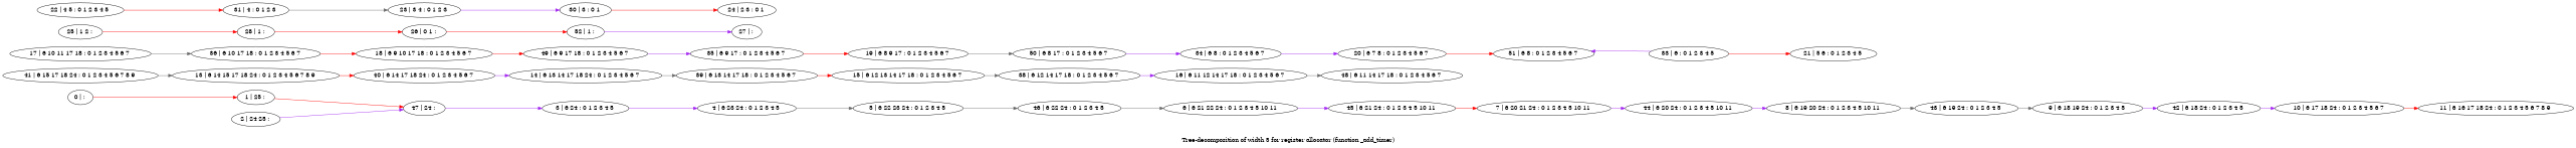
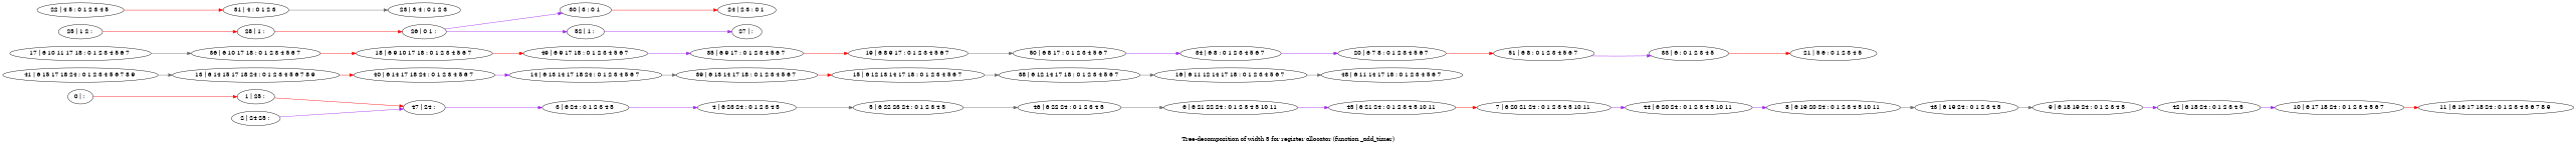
  digraph {
    label="Tree-decomposition of width 5 for register allocator (function _add_timer)"
    rankdir=LR
    edge [color=purple]
    n1 [label="0 | : "]
    n2 [label="1 | 25 : "]
    n3 [label="47 | 24 : "]
    n4 [label="2 | 24 25 : "]
    n5 [label="3 | 6 24 : 0 1 2 3 4 5 "]
    n6 [label="4 | 6 23 24 : 0 1 2 3 4 5 "]
    n7 [label="5 | 6 22 23 24 : 0 1 2 3 4 5 "]
    n8 [label="46 | 6 22 24 : 0 1 2 3 4 5 "]
    n9 [label="6 | 6 21 22 24 : 0 1 2 3 4 5 10 11 "]
    n10 [label="45 | 6 21 24 : 0 1 2 3 4 5 10 11 "]
    n11 [label="7 | 6 20 21 24 : 0 1 2 3 4 5 10 11 "]
    n12 [label="44 | 6 20 24 : 0 1 2 3 4 5 10 11 "]
    n13 [label="8 | 6 19 20 24 : 0 1 2 3 4 5 10 11 "]
    n14 [label="43 | 6 19 24 : 0 1 2 3 4 5 "]
    n15 [label="9 | 6 18 19 24 : 0 1 2 3 4 5 "]
    n16 [label="42 | 6 18 24 : 0 1 2 3 4 5 "]
    n17 [label="10 | 6 17 18 24 : 0 1 2 3 4 5 6 7 "]
    n18 [label="11 | 6 16 17 18 24 : 0 1 2 3 4 5 6 7 8 9 "]
    n19 [label="41 | 6 15 17 18 24 : 0 1 2 3 4 5 6 7 8 9 "]
    n20 [label="13 | 6 14 15 17 18 24 : 0 1 2 3 4 5 6 7 8 9 "]
    n21 [label="40 | 6 14 17 18 24 : 0 1 2 3 4 5 6 7 "]
    n22 [label="14 | 6 13 14 17 18 24 : 0 1 2 3 4 5 6 7 "]
    n23 [label="39 | 6 13 14 17 18 : 0 1 2 3 4 5 6 7 "]
    n24 [label="15 | 6 12 13 14 17 18 : 0 1 2 3 4 5 6 7 "]
    n25 [label="38 | 6 12 14 17 18 : 0 1 2 3 4 5 6 7 "]
    n26 [label="16 | 6 11 12 14 17 18 : 0 1 2 3 4 5 6 7 "]
    n27 [label="48 | 6 11 14 17 18 : 0 1 2 3 4 5 6 7 "]
    n28 [label="17 | 6 10 11 17 18 : 0 1 2 3 4 5 6 7 "]
    n29 [label="36 | 6 10 17 18 : 0 1 2 3 4 5 6 7 "]
    n30 [label="18 | 6 9 10 17 18 : 0 1 2 3 4 5 6 7 "]
    n31 [label="49 | 6 9 17 18 : 0 1 2 3 4 5 6 7 "]
    n32 [label="35 | 6 9 17 : 0 1 2 3 4 5 6 7 "]
    n33 [label="19 | 6 8 9 17 : 0 1 2 3 4 5 6 7 "]
    n34 [label="50 | 6 8 17 : 0 1 2 3 4 5 6 7 "]
    n35 [label="34 | 6 8 : 0 1 2 3 4 5 6 7 "]
    n36 [label="20 | 6 7 8 : 0 1 2 3 4 5 6 7 "]
    n37 [label="51 | 6 8 : 0 1 2 3 4 5 6 7 "]
    n38 [label="33 | 6 : 0 1 2 3 4 5 "]
    n39 [label="21 | 5 6 : 0 1 2 3 4 5 "]
    n40 [label="22 | 4 5 : 0 1 2 3 4 5 "]
    n41 [label="31 | 4 : 0 1 2 3 "]
    n42 [label="23 | 3 4 : 0 1 2 3 "]
    n43 [label="30 | 3 : 0 1 "]
    n44 [label="24 | 2 3 : 0 1 "]
    n45 [label="25 | 1 2 : "]
    n46 [label="28 | 1 : "]
    n47 [label="26 | 0 1 : "]
    n48 [label="52 | 1 : "]
    n49 [label="27 | : "]
    n1 -> n2 [color=red]
    n2 -> n3 [color=red]
    n3 -> n5
    n4 -> n3
    n5 -> n6
    n6 -> n7 [color=gray40]
    n7 -> n8 [color=gray40]
    n8 -> n9 [color=gray40]
    n9 -> n10
    n10 -> n11 [color=red]
    n11 -> n12
    n12 -> n13
    n13 -> n14 [color=gray40]
    n14 -> n15 [color=gray40]
    n15 -> n16
    n16 -> n17
    n17 -> n18 [color=red]
    n19 -> n20 [color=gray40]
    n20 -> n21 [color=red]
    n21 -> n22
    n22 -> n23 [color=gray40]
    n23 -> n24 [color=red]
    n24 -> n25 [color=gray40]
-   n25 -> n26
+   n25 -> n26 [color=gray40]
    n26 -> n27 [color=gray40]
    n28 -> n29 [color=gray40]
    n29 -> n30 [color=red]
    n30 -> n31 [color=red]
    n31 -> n32
    n32 -> n33 [color=red]
    n33 -> n34 [color=gray40]
    n34 -> n35
    n35 -> n36
    n36 -> n37 [color=red]
-   n38 -> n37
+   n37 -> n38
    n38 -> n39 [color=red]
    n40 -> n41 [color=red]
    n41 -> n42 [color=gray40]
-   n42 -> n43
+   n47 -> n43
    n43 -> n44 [color=red]
    n45 -> n46 [color=red]
    n46 -> n47 [color=red]
-   n47 -> n48 [color=red]
+   n47 -> n48
    n48 -> n49
  }
